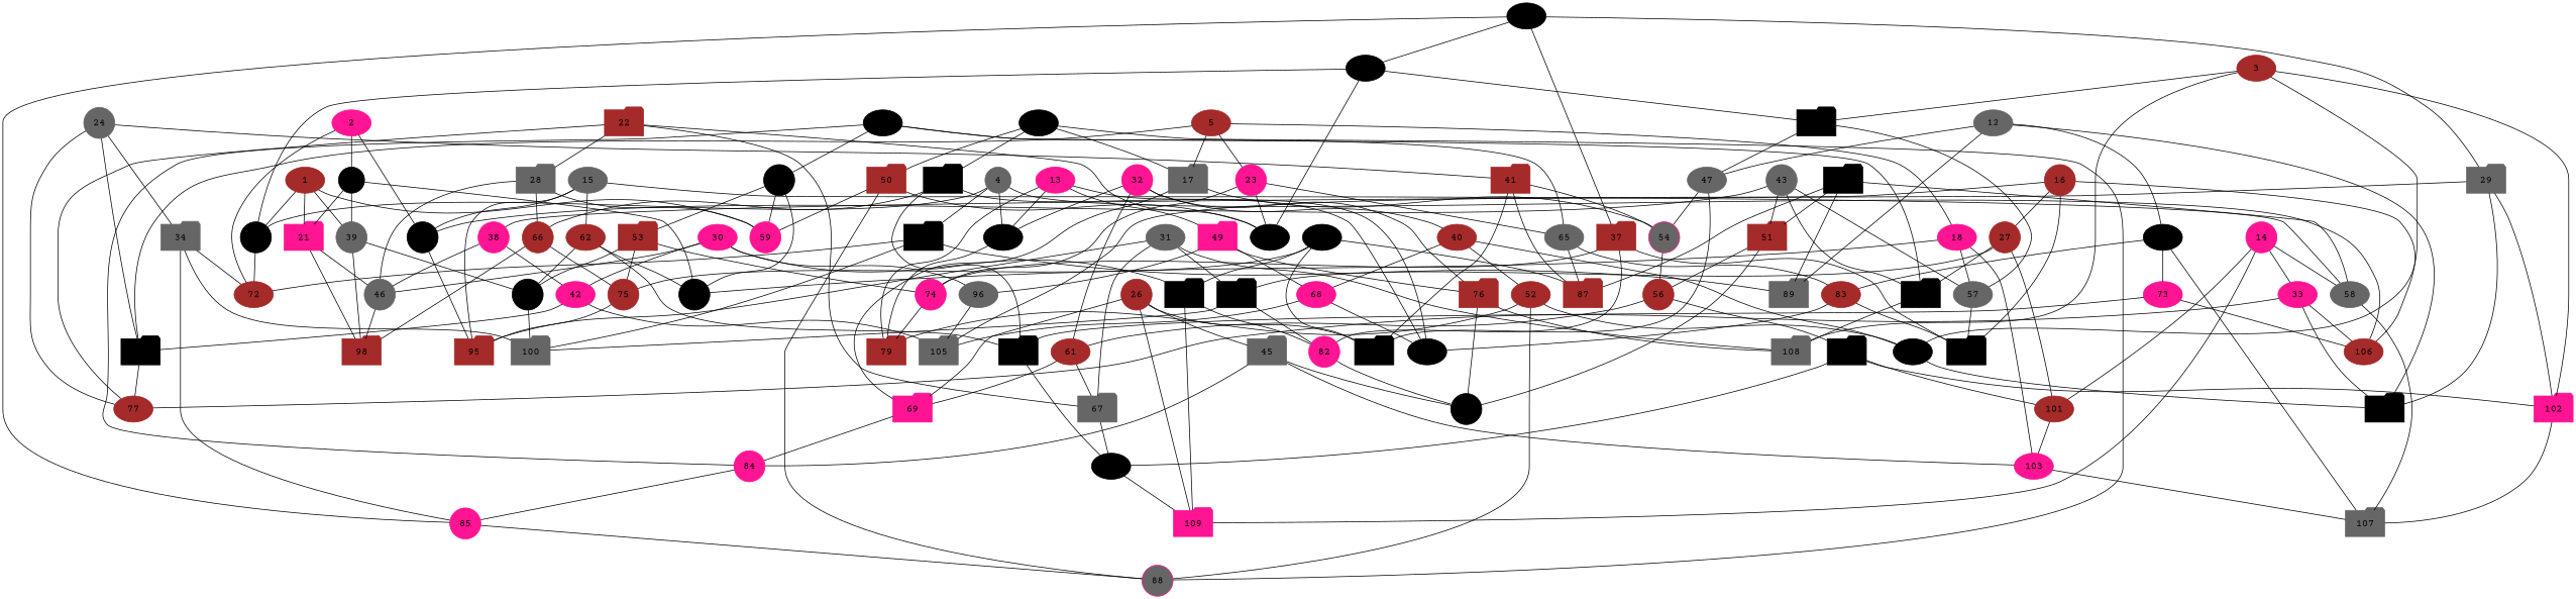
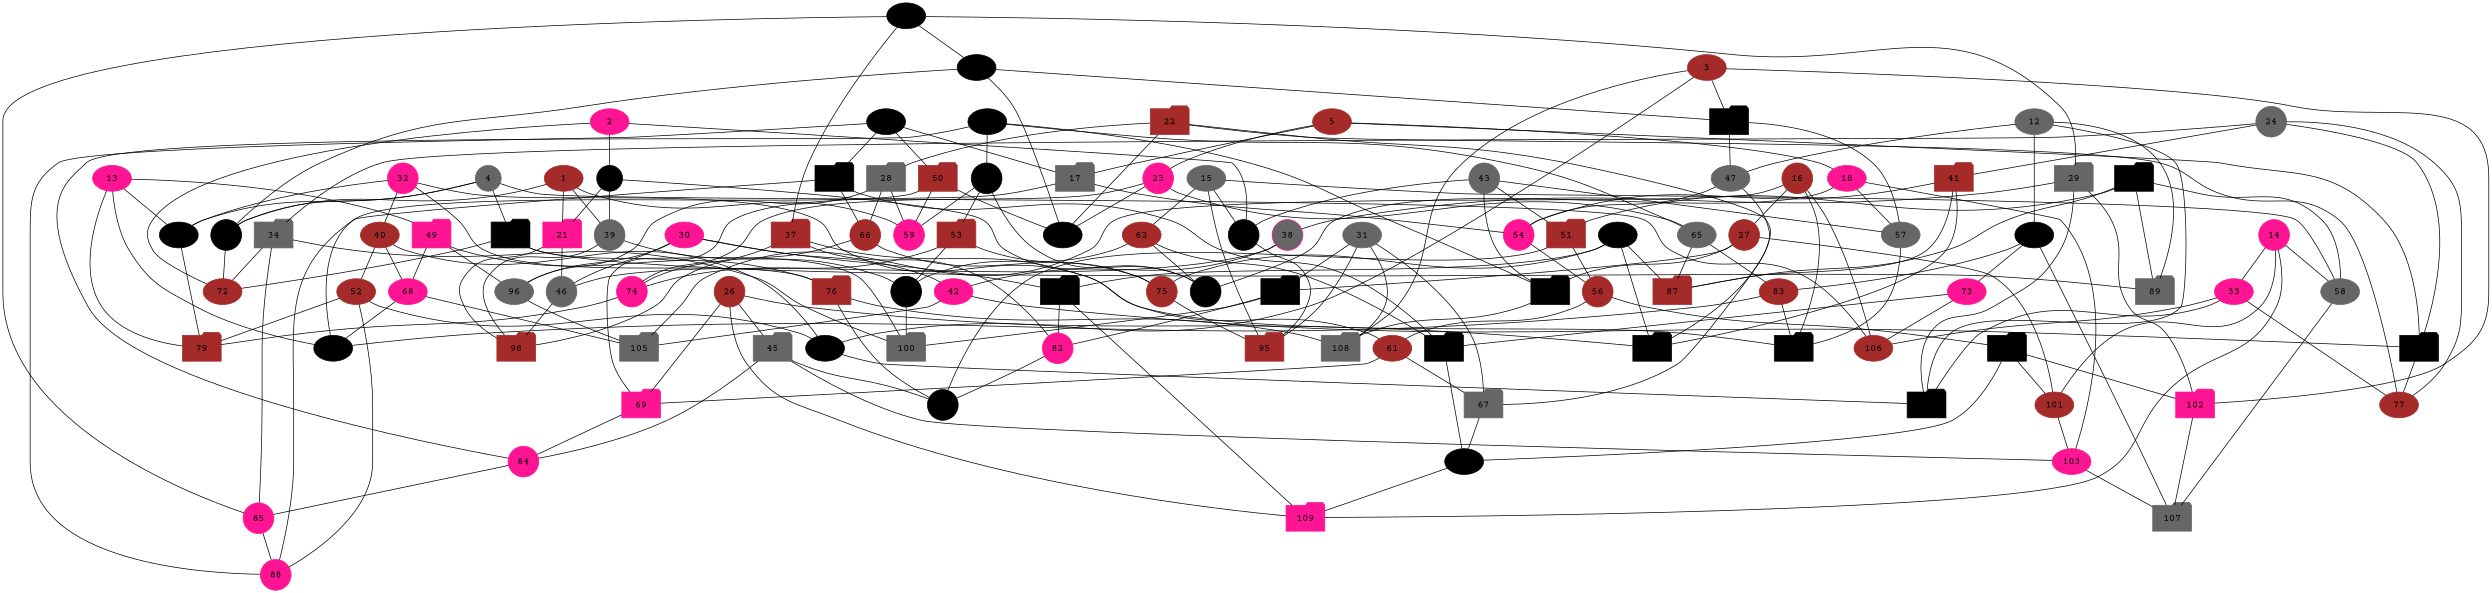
  graph {
    fontname="Courier Prime"
    node [color=black fontname="Courier Prime" shape=ellipse style=filled]
    edge [fontname="Courier Prime"]
    1 [color=brown]
    21 [color=deeppink shape=folder]
    39 [color=gray40 shape=circle]
    59 [color=deeppink shape=circle]
    60 [shape=circle]
    46 [color=gray40 shape=circle]
    98 [color=brown shape=folder]
    97 [shape=circle]
    72 [color=brown]
    2 [color=deeppink]
    7 [shape=circle]
    81 [shape=circle]
    92 [shape=circle]
-   38 [color=deeppink shape=circle]
+   38 [color=deeppink shape=circle fillcolor=gray40]
    42 [color=deeppink]
    95 [color=brown shape=folder]
    3 [color=brown]
    36 [shape=folder]
    80
    102 [color=deeppink shape=folder]
    108 [color=gray40 shape=folder]
    47 [color=gray40]
    57 [color=gray40]
    94 [shape=folder]
    107 [color=gray40 shape=folder]
    4 [color=gray40 shape=circle]
    35 [shape=folder]
    71
    106 [color=brown]
    89 [color=gray40 shape=folder]
    100 [color=gray40 shape=folder]
    79 [color=brown shape=folder]
    5 [color=brown]
    17 [color=gray40 shape=folder]
    18 [color=deeppink]
    23 [color=deeppink shape=circle]
    55 [shape=folder]
-   54 [color=deeppink shape=circle fillcolor=gray40]
+   54 [color=deeppink shape=circle]
    69 [color=deeppink shape=folder]
    103 [color=deeppink]
    65 [color=gray40]
    86
    74 [color=deeppink shape=circle]
    77 [color=brown]
    6
    11
    29 [color=gray40 shape=folder]
    37 [color=brown shape=folder]
    85 [color=deeppink shape=circle]
    104 [shape=folder]
    82 [color=deeppink shape=circle]
-   88 [color=deeppink shape=circle fillcolor=gray40]
+   88 [color=deeppink shape=circle]
    10 [shape=circle]
    8
    64 [shape=folder]
    84 [color=deeppink shape=circle]
    53 [color=brown shape=folder]
    87 [color=brown shape=folder]
    83 [color=brown]
    9
    20 [shape=folder]
    50 [color=brown shape=folder]
    99
    66 [color=brown shape=circle]
    90 [shape=folder]
    75 [color=brown shape=circle]
    12 [color=gray40]
    44
    73 [color=deeppink]
    48 [shape=folder]
    13 [color=deeppink]
    49 [color=deeppink shape=folder]
    96 [color=gray40]
    76 [color=brown shape=folder]
    68 [color=deeppink]
    14 [color=deeppink shape=circle]
    33 [color=deeppink]
    58 [color=gray40]
    101 [color=brown]
    109 [color=deeppink shape=folder]
    15 [color=gray40]
    62 [color=brown]
    16 [color=brown shape=circle]
    27 [color=brown shape=circle]
    105 [color=gray40 shape=folder]
    78 [shape=folder]
    56 [color=brown shape=circle]
    19
    70 [shape=folder]
    93
    22 [color=brown shape=folder]
    28 [color=gray40 shape=folder]
    67 [color=gray40 shape=folder]
    24 [color=gray40 shape=circle]
    34 [color=gray40 shape=folder]
    41 [color=brown shape=folder]
    25 [shape=folder]
    51 [color=brown shape=folder]
    91 [shape=circle]
    26 [color=brown shape=circle]
    45 [color=gray40 shape=folder]
    30 [color=deeppink]
    31 [color=gray40]
    32 [color=deeppink shape=circle]
    40 [color=brown]
    61 [color=brown]
    52 [color=brown]
    43 [color=gray40 shape=circle]
    63 [shape=folder]
    1 -- 21
    1 -- 39
    1 -- 59
    1 -- 60
    21 -- 46
    21 -- 98
    39 -- 98
    39 -- 97
    60 -- 72
    46 -- 98
    97 -- 100
    2 -- 72
    2 -- 7
    2 -- 81
    7 -- 21
    7 -- 39
    7 -- 92
    81 -- 95
    38 -- 46
    38 -- 42
    42 -- 55
    42 -- 105
    3 -- 36
    3 -- 80
    3 -- 102
    3 -- 108
    36 -- 47
    36 -- 57
    80 -- 94
    102 -- 107
    47 -- 54
    47 -- 48
    57 -- 104
    4 -- 60
    4 -- 35
    4 -- 71
    4 -- 106
    35 -- 72
    35 -- 89
    35 -- 100
    71 -- 79
    5 -- 17
    5 -- 18
    5 -- 23
    5 -- 55
    17 -- 54
    17 -- 69
    18 -- 92
    18 -- 57
    18 -- 103
    23 -- 65
    23 -- 86
    23 -- 74
    55 -- 77
    54 -- 56
    69 -- 84
    103 -- 107
    65 -- 87
    65 -- 83
    74 -- 79
    6 -- 11
    6 -- 29
    6 -- 37
    6 -- 85
    11 -- 60
    11 -- 36
    11 -- 86
    29 -- 38
    29 -- 102
    29 -- 94
    37 -- 74
    37 -- 104
    37 -- 82
    85 -- 88
    82 -- 91
    10 -- 59
    10 -- 92
    10 -- 53
    8 -- 65
    8 -- 10
    8 -- 64
    8 -- 84
    64 -- 108
    84 -- 85
    53 -- 97
    53 -- 74
    53 -- 75
    83 -- 104
    83 -- 99
    9 -- 17
    9 -- 88
    9 -- 20
    9 -- 50
    20 -- 99
    20 -- 66
    20 -- 90
    50 -- 59
    50 -- 86
    50 -- 88
    66 -- 98
    66 -- 75
    90 -- 93
    75 -- 95
    12 -- 47
    12 -- 94
    12 -- 89
    12 -- 44
    44 -- 107
    44 -- 83
    44 -- 73
    73 -- 106
    73 -- 90
    13 -- 71
    13 -- 79
    13 -- 99
    13 -- 49
    49 -- 96
    49 -- 76
    49 -- 68
    96 -- 105
    76 -- 108
    76 -- 91
    68 -- 99
    68 -- 105
    14 -- 33
    14 -- 58
    14 -- 101
    14 -- 109
    33 -- 94
    33 -- 106
    33 -- 77
    58 -- 107
    101 -- 103
    15 -- 81
    15 -- 95
    15 -- 58
    15 -- 62
    62 -- 97
    62 -- 92
    62 -- 90
    16 -- 106
    16 -- 104
    16 -- 27
    16 -- 105
    27 -- 64
    27 -- 101
    27 -- 78
    78 -- 100
    78 -- 82
    56 -- 61
    56 -- 63
    19 -- 87
    19 -- 75
    19 -- 48
    19 -- 70
    70 -- 82
    70 -- 109
    93 -- 109
    22 -- 86
    22 -- 77
    22 -- 28
    22 -- 67
    28 -- 59
    28 -- 66
-   28 -- 46
+   28 -- 96
    67 -- 93
    24 -- 55
    24 -- 77
    24 -- 34
    24 -- 41
    34 -- 72
    34 -- 100
    34 -- 85
    41 -- 54
    41 -- 87
    41 -- 48
    25 -- 89
    25 -- 87
    25 -- 58
    25 -- 51
    51 -- 56
    51 -- 91
    26 -- 69
    26 -- 48
    26 -- 109
    26 -- 45
    45 -- 103
    45 -- 84
    45 -- 91
    30 -- 46
    30 -- 42
    30 -- 96
    30 -- 70
    31 -- 95
    31 -- 108
    31 -- 78
    31 -- 67
    32 -- 71
    32 -- 76
    32 -- 40
    32 -- 61
    40 -- 80
    40 -- 68
    40 -- 52
    61 -- 69
    61 -- 67
    52 -- 80
    52 -- 79
    52 -- 88
    43 -- 81
    43 -- 57
    43 -- 64
    43 -- 51
    63 -- 102
    63 -- 101
    63 -- 93
  }
